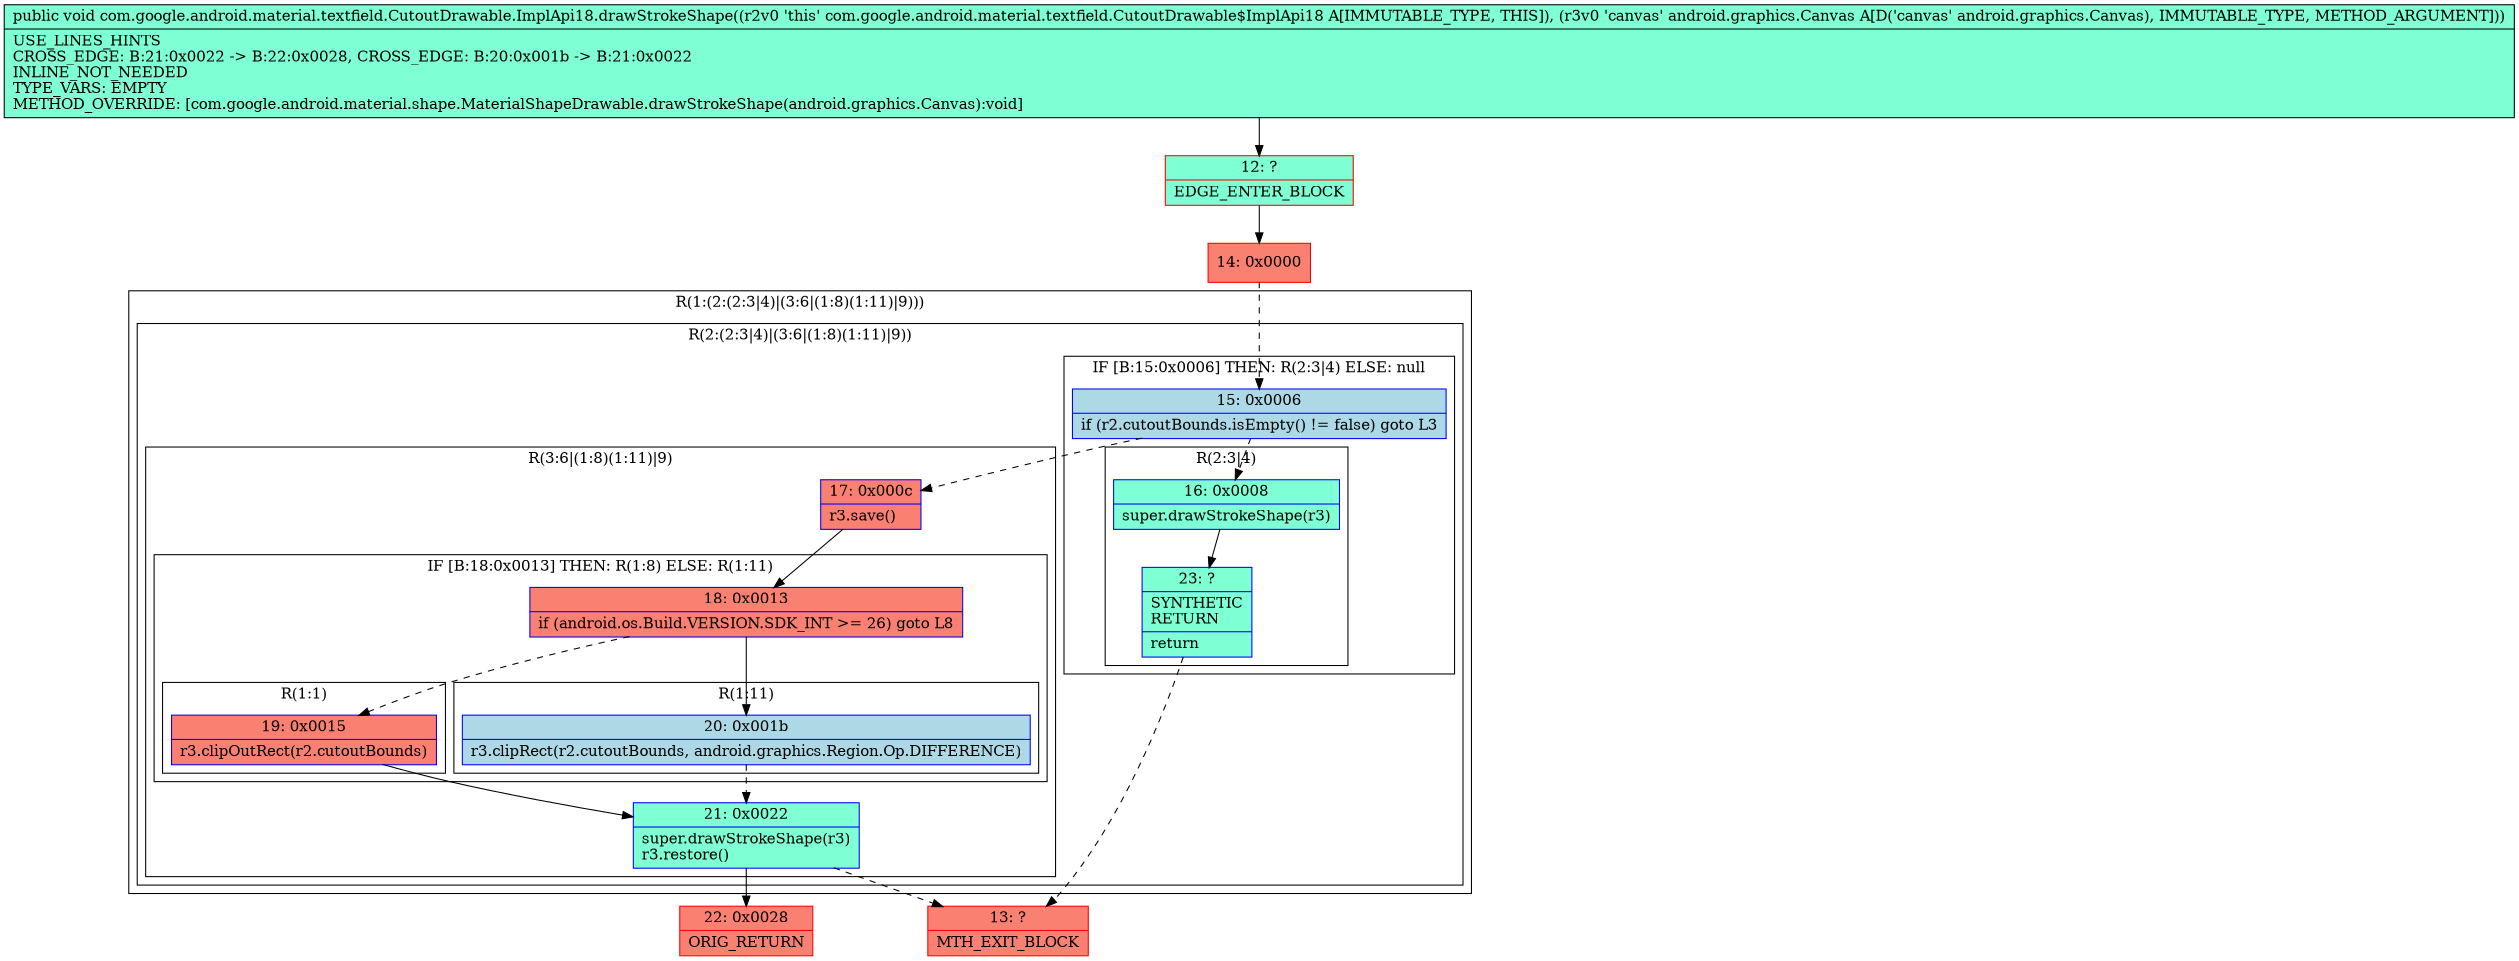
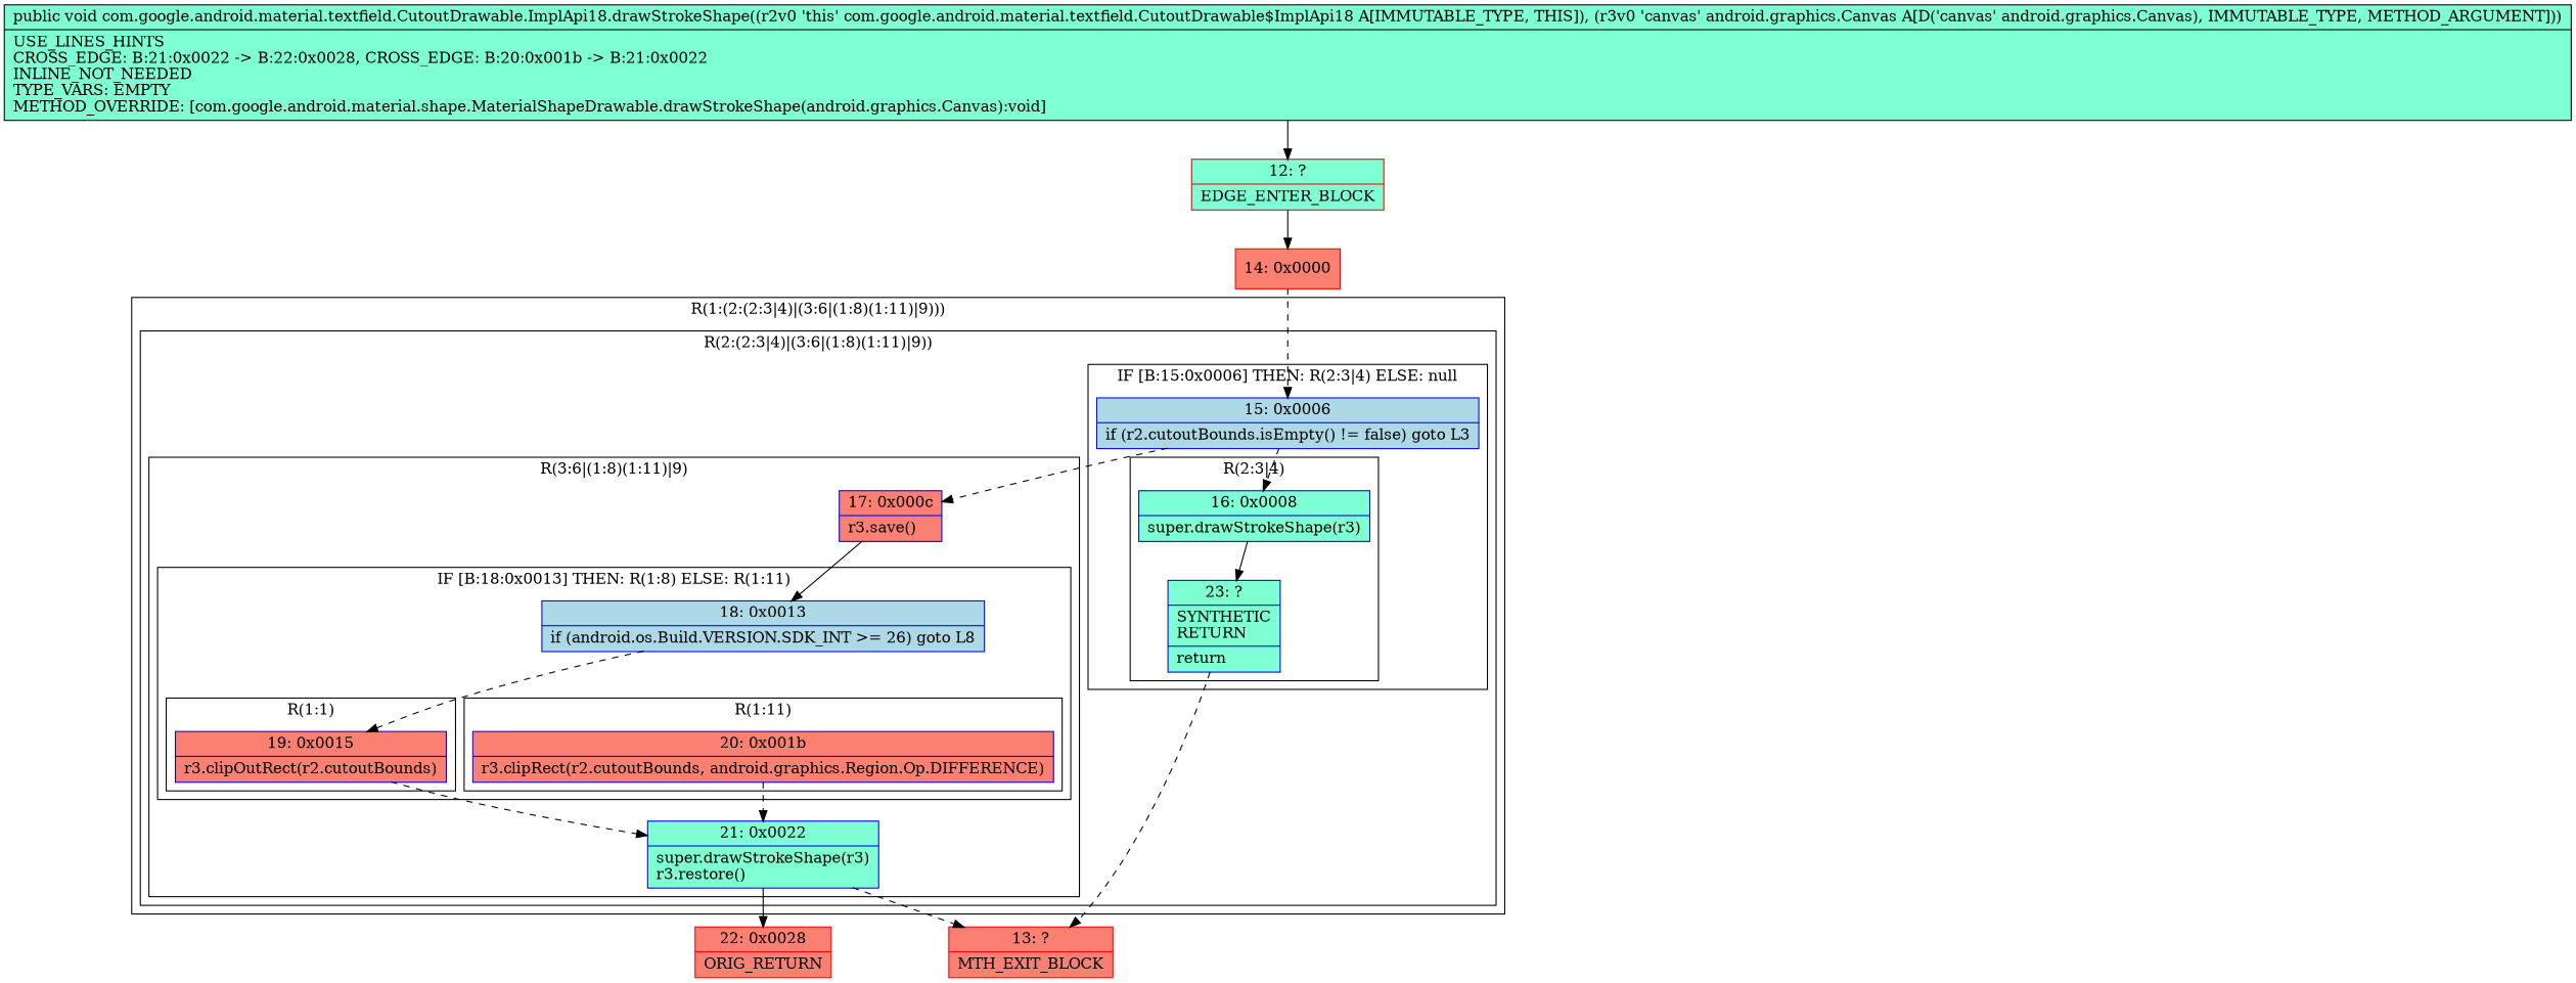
  digraph {
    node [color=blue fillcolor=aquamarine shape=record style=filled]
    edge [style=solid]
    n1 [label="{16\:\ 0x0008|super.drawStrokeShape(r3)\l}"]
    n2 [label="{23\:\ ?|SYNTHETIC\lRETURN\l|return\l}"]
    n3 [fillcolor=lightblue label="{15\:\ 0x0006|if (r2.cutoutBounds.isEmpty() != false) goto L3\l}"]
    n4 [fillcolor=salmon label="{19\:\ 0x0015|r3.clipOutRect(r2.cutoutBounds)\l}"]
-   n5 [fillcolor=lightblue label="{20\:\ 0x001b|r3.clipRect(r2.cutoutBounds, android.graphics.Region.Op.DIFFERENCE)\l}"]
-   n6 [fillcolor=salmon label="{18\:\ 0x0013|if (android.os.Build.VERSION.SDK_INT \>= 26) goto L8\l}"]
+   n5 [fillcolor=salmon label="{20\:\ 0x001b|r3.clipRect(r2.cutoutBounds, android.graphics.Region.Op.DIFFERENCE)\l}"]
+   n6 [fillcolor=lightblue label="{18\:\ 0x0013|if (android.os.Build.VERSION.SDK_INT \>= 26) goto L8\l}"]
    n7 [fillcolor=salmon label="{17\:\ 0x000c|r3.save()\l}"]
    n8 [label="{21\:\ 0x0022|super.drawStrokeShape(r3)\lr3.restore()\l}"]
    n9 [color=red fillcolor=salmon label="{13\:\ ?|MTH_EXIT_BLOCK\l}"]
    n10 [color=red fillcolor=salmon label="{22\:\ 0x0028|ORIG_RETURN\l}"]
    n11 [color=red label="{12\:\ ?|EDGE_ENTER_BLOCK\l}"]
    n12 [color=red fillcolor=salmon label="{14\:\ 0x0000}"]
    n13 [label="{public void com.google.android.material.textfield.CutoutDrawable.ImplApi18.drawStrokeShape((r2v0 'this' com.google.android.material.textfield.CutoutDrawable$ImplApi18 A[IMMUTABLE_TYPE, THIS]), (r3v0 'canvas' android.graphics.Canvas A[D('canvas' android.graphics.Canvas), IMMUTABLE_TYPE, METHOD_ARGUMENT]))  | USE_LINES_HINTS\lCROSS_EDGE: B:21:0x0022 \-\> B:22:0x0028, CROSS_EDGE: B:20:0x001b \-\> B:21:0x0022\lINLINE_NOT_NEEDED\lTYPE_VARS: EMPTY\lMETHOD_OVERRIDE: [com.google.android.material.shape.MaterialShapeDrawable.drawStrokeShape(android.graphics.Canvas):void]\l}" color=""]
    subgraph cluster_1 {
      label="R(1:(2:(2:3|4)|(3:6|(1:8)(1:11)|9)))"
      subgraph cluster_2 {
        label="R(2:(2:3|4)|(3:6|(1:8)(1:11)|9))"
        subgraph cluster_3 {
          label="IF [B:15:0x0006] THEN: R(2:3|4) ELSE: null"
          n3
          subgraph cluster_4 {
            label="R(2:3|4)"
            n1
            n2
          }
        }
        subgraph cluster_5 {
          label="R(3:6|(1:8)(1:11)|9)"
          n7
          n8
          subgraph cluster_6 {
            label="IF [B:18:0x0013] THEN: R(1:8) ELSE: R(1:11)"
            n6
            subgraph cluster_7 {
              label="R(1:1)"
              n4
            }
            subgraph cluster_8 {
              label="R(1:11)"
              n5
            }
          }
        }
      }
    }
    n1 -> n2
    n2 -> n9 [style=dashed]
    n3 -> n1 [style=dashed]
    n3 -> n7 [style=dashed]
-   n4 -> n8
+   n4 -> n8 [style=dashed]
    n5 -> n8 [style=dashed]
    n6 -> n4 [style=dashed]
-   n6 -> n5
    n7 -> n6
    n8 -> n9 [style=dashed]
    n8 -> n10
    n11 -> n12
    n12 -> n3 [style=dashed]
    n13 -> n11
  }
